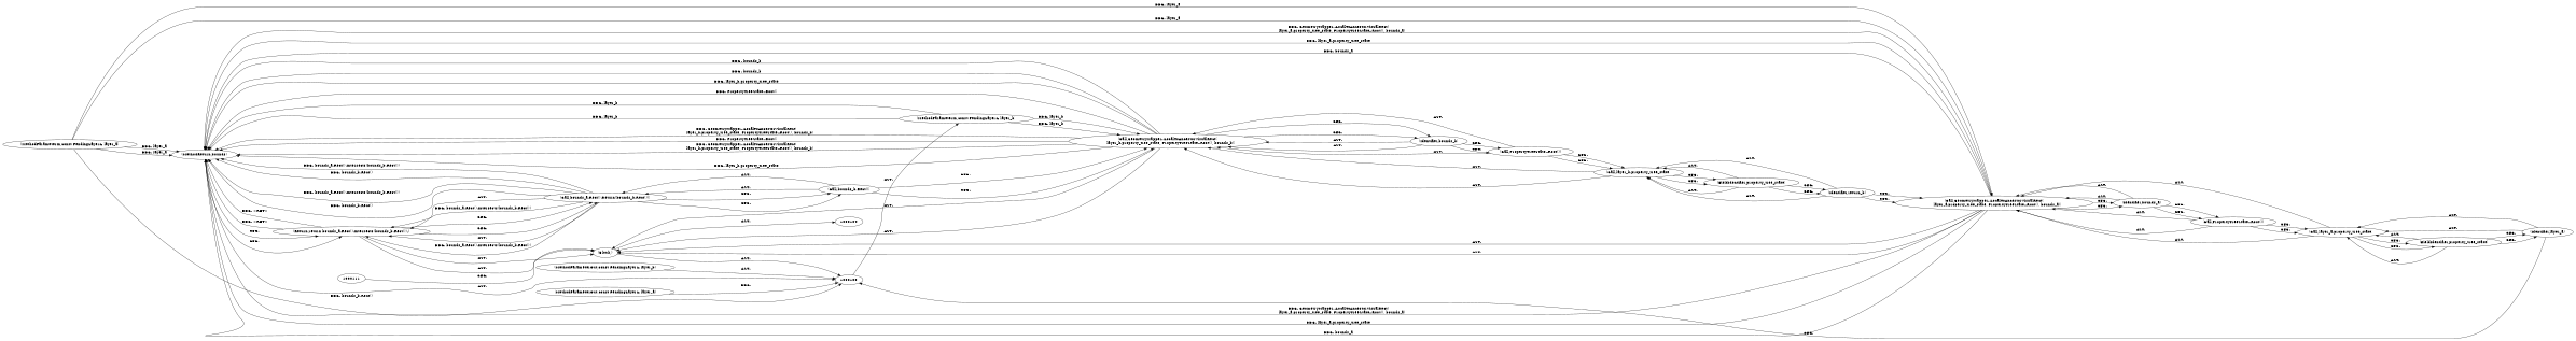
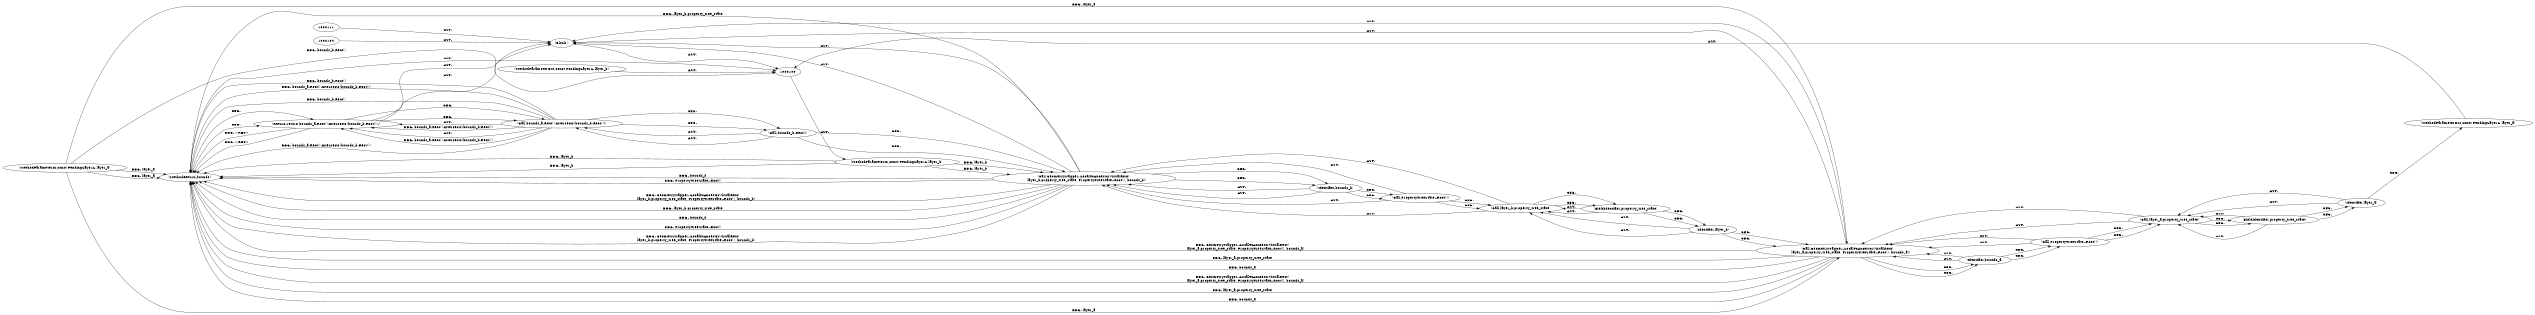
  digraph {
    rankdir=LR
    n1 [label="(MethodReturn,bounds)"]
    n2 [label="(Return,return bounds_a.Rect().Intersects(bounds_b.Rect());)"]
    1000100
-   n4 [label="(Call,bounds_a.Rect().Return(bounds_b.Rect()))"]
+   n4 [label="(Call,bounds_a.Rect().Intersects(bounds_b.Rect()))"]
    n5 [label="(Block,)"]
    n6 [label="(MethodParameterIn,const PendingLayer& layer_b)"]
    n7 [label="(MethodParameterIn,const PendingLayer& layer_a)"]
    n8 [label="(Call,GeometryMapper::LocalToAncestorVisualRect(\n      layer_a.property_tree_state, PropertyTreeState::Root(), bounds_a))"]
    n9 [label="(Identifier,bounds_a)"]
    n10 [label="(MethodParameterOut,const PendingLayer& layer_a)"]
    n11 [label="(Call,bounds_b.Rect())"]
    n12 [label="(Call,GeometryMapper::LocalToAncestorVisualRect(\n      layer_b.property_tree_state, PropertyTreeState::Root(), bounds_b))"]
    n13 [label="(Identifier,bounds_b)"]
    n14 [label="(MethodParameterOut,const PendingLayer& layer_b)"]
    n15 [label="(Call,PropertyTreeState::Root())"]
    n16 [label="(FieldIdentifier,property_tree_state)"]
    n17 [label="(Call,layer_a.property_tree_state)"]
    n18 [label="(Identifier,layer_a)"]
    n19 [label="(Call,PropertyTreeState::Root())"]
    n20 [label="(FieldIdentifier,property_tree_state)"]
    n21 [label="(Call,layer_b.property_tree_state)"]
-   n22 [label="(Identifier,return_b)"]
+   n22 [label="(Identifier,layer_b)"]
    1000104
    1000111
    n1 -> n2 [label="CFG: "]
    n1 -> n2 [label="CFG: "]
    n1 -> 1000100 [label="AST: "]
    n2 -> n1 [label="DDG: <RET>"]
    n2 -> n1 [label="DDG: <RET>"]
    n2 -> n4 [label="CFG: "]
    n2 -> n4 [label="CFG: "]
    n2 -> n5 [label="AST: "]
    n2 -> n5 [label="AST: "]
    1000100 -> n6 [label="AST: "]
    n4 -> n1 [label="DDG: bounds_a.Rect().Intersects(bounds_b.Rect())"]
    n4 -> n1 [label="DDG: bounds_b.Rect()"]
    n4 -> n1 [label="DDG: bounds_a.Rect().Intersects(bounds_b.Rect())"]
    n4 -> n1 [label="DDG: bounds_b.Rect()"]
    n4 -> n2 [label="AST: "]
    n4 -> n2 [label="DDG: bounds_a.Rect().Intersects(bounds_b.Rect())"]
    n4 -> n2 [label="AST: "]
    n4 -> n2 [label="DDG: bounds_a.Rect().Intersects(bounds_b.Rect())"]
    n4 -> n11 [label="CFG: "]
    n4 -> n11 [label="CFG: "]
    n5 -> 1000100 [label="AST: "]
    n6 -> n1 [label="DDG: layer_b"]
    n6 -> n1 [label="DDG: layer_b"]
    n6 -> n12 [label="DDG: layer_b"]
    n6 -> n12 [label="DDG: layer_b"]
    n7 -> n1 [label="DDG: layer_a"]
    n7 -> n1 [label="DDG: layer_a"]
    n7 -> 1000100 [label="DDG: bounds_b.Rect()"]
    n7 -> n8 [label="DDG: layer_a"]
    n7 -> n8 [label="DDG: layer_a"]
    n8 -> n1 [label="DDG: GeometryMapper::LocalToAncestorVisualRect(\n      layer_a.property_tree_state, PropertyTreeState::Root(), bounds_a)"]
    n8 -> n1 [label="DDG: layer_a.property_tree_state"]
    n8 -> n1 [label="DDG: bounds_a"]
    n8 -> n1 [label="DDG: GeometryMapper::LocalToAncestorVisualRect(\n      layer_a.property_tree_state, PropertyTreeState::Root(), bounds_a)"]
    n8 -> n1 [label="DDG: layer_a.property_tree_state"]
    n8 -> n1 [label="DDG: bounds_a"]
    n8 -> n5 [label="AST: "]
    n8 -> n5 [label="AST: "]
    n8 -> n9 [label="CFG: "]
    n8 -> n9 [label="CFG: "]
    n9 -> n8 [label="AST: "]
    n9 -> n8 [label="AST: "]
    n9 -> n15 [label="CFG: "]
    n9 -> n15 [label="CFG: "]
-   n10 -> 1000100 [label="DDG: "]
+   n10 -> 1000100 [label="AST: "]
    n11 -> n4 [label="AST: "]
    n11 -> n4 [label="AST: "]
    n11 -> n12 [label="CFG: "]
    n11 -> n12 [label="CFG: "]
    n12 -> n1 [label="DDG: bounds_b"]
    n12 -> n1 [label="DDG: PropertyTreeState::Root()"]
    n12 -> n1 [label="DDG: GeometryMapper::LocalToAncestorVisualRect(\n      layer_b.property_tree_state, PropertyTreeState::Root(), bounds_b)"]
    n12 -> n1 [label="DDG: layer_b.property_tree_state"]
    n12 -> n1 [label="DDG: bounds_b"]
    n12 -> n1 [label="DDG: PropertyTreeState::Root()"]
    n12 -> n1 [label="DDG: GeometryMapper::LocalToAncestorVisualRect(\n      layer_b.property_tree_state, PropertyTreeState::Root(), bounds_b)"]
    n12 -> n1 [label="DDG: layer_b.property_tree_state"]
    n12 -> n5 [label="AST: "]
    n12 -> n5 [label="AST: "]
    n12 -> n13 [label="CFG: "]
    n12 -> n13 [label="CFG: "]
    n13 -> n12 [label="AST: "]
    n13 -> n12 [label="AST: "]
    n13 -> n19 [label="CFG: "]
    n13 -> n19 [label="CFG: "]
    n14 -> 1000100 [label="AST: "]
    n15 -> n8 [label="AST: "]
    n15 -> n8 [label="AST: "]
    n15 -> n17 [label="CFG: "]
    n15 -> n17 [label="CFG: "]
    n16 -> n17 [label="AST: "]
    n16 -> n17 [label="AST: "]
    n16 -> n18 [label="CFG: "]
    n16 -> n18 [label="CFG: "]
    n17 -> n8 [label="AST: "]
    n17 -> n8 [label="AST: "]
    n17 -> n16 [label="CFG: "]
    n17 -> n16 [label="CFG: "]
-   n18 -> 1000100 [label="CFG: "]
+   n18 -> n10 [label="CFG: "]
    n18 -> n17 [label="AST: "]
    n18 -> n17 [label="AST: "]
    n19 -> n12 [label="AST: "]
    n19 -> n12 [label="AST: "]
    n19 -> n21 [label="CFG: "]
    n19 -> n21 [label="CFG: "]
    n20 -> n21 [label="AST: "]
    n20 -> n21 [label="AST: "]
    n20 -> n22 [label="CFG: "]
    n20 -> n22 [label="CFG: "]
    n21 -> n12 [label="AST: "]
    n21 -> n12 [label="AST: "]
    n21 -> n20 [label="CFG: "]
    n21 -> n20 [label="CFG: "]
    n22 -> n8 [label="CFG: "]
    n22 -> n8 [label="CFG: "]
    n22 -> n21 [label="AST: "]
    n22 -> n21 [label="AST: "]
-   n5 -> 1000104 [label="AST: "]
-   1000111 -> n5 [label="CFG: "]
+   1000104 -> n5 [label="AST: "]
+   1000111 -> n5 [label="AST: "]
  }
